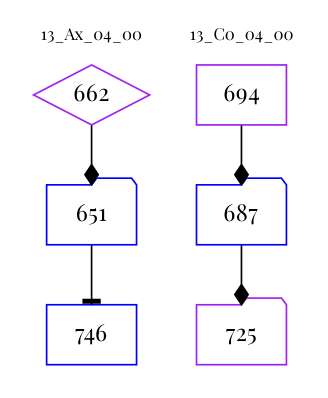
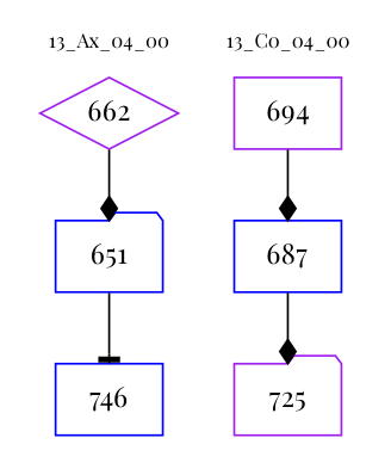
  digraph {
    fontname="Playfair Display"
    node [color=purple fontname="Playfair Display" shape=box]
    edge [arrowhead=diamond color=black fontname="Playfair Display"]
    n1 [label=662 shape=diamond]
    n2 [color=blue label=651 shape=folder]
    n3 [color=blue label=746]
    n4 [label=694]
-   n5 [color=blue label=687 shape=folder]
+   n5 [color=blue label=687]
    n6 [label=725 shape=folder]
    subgraph cluster_1 {
      color=white
      fontsize=10
      label="13_Ax_04_00"
      n1
      n2
      n3
    }
    subgraph cluster_2 {
      color=white
      fontsize=10
      label="13_C0_04_00"
      n4
      n5
      n6
    }
    n1 -> n2
    n2 -> n3 [arrowhead=tee]
    n4 -> n5
    n5 -> n6
  }
